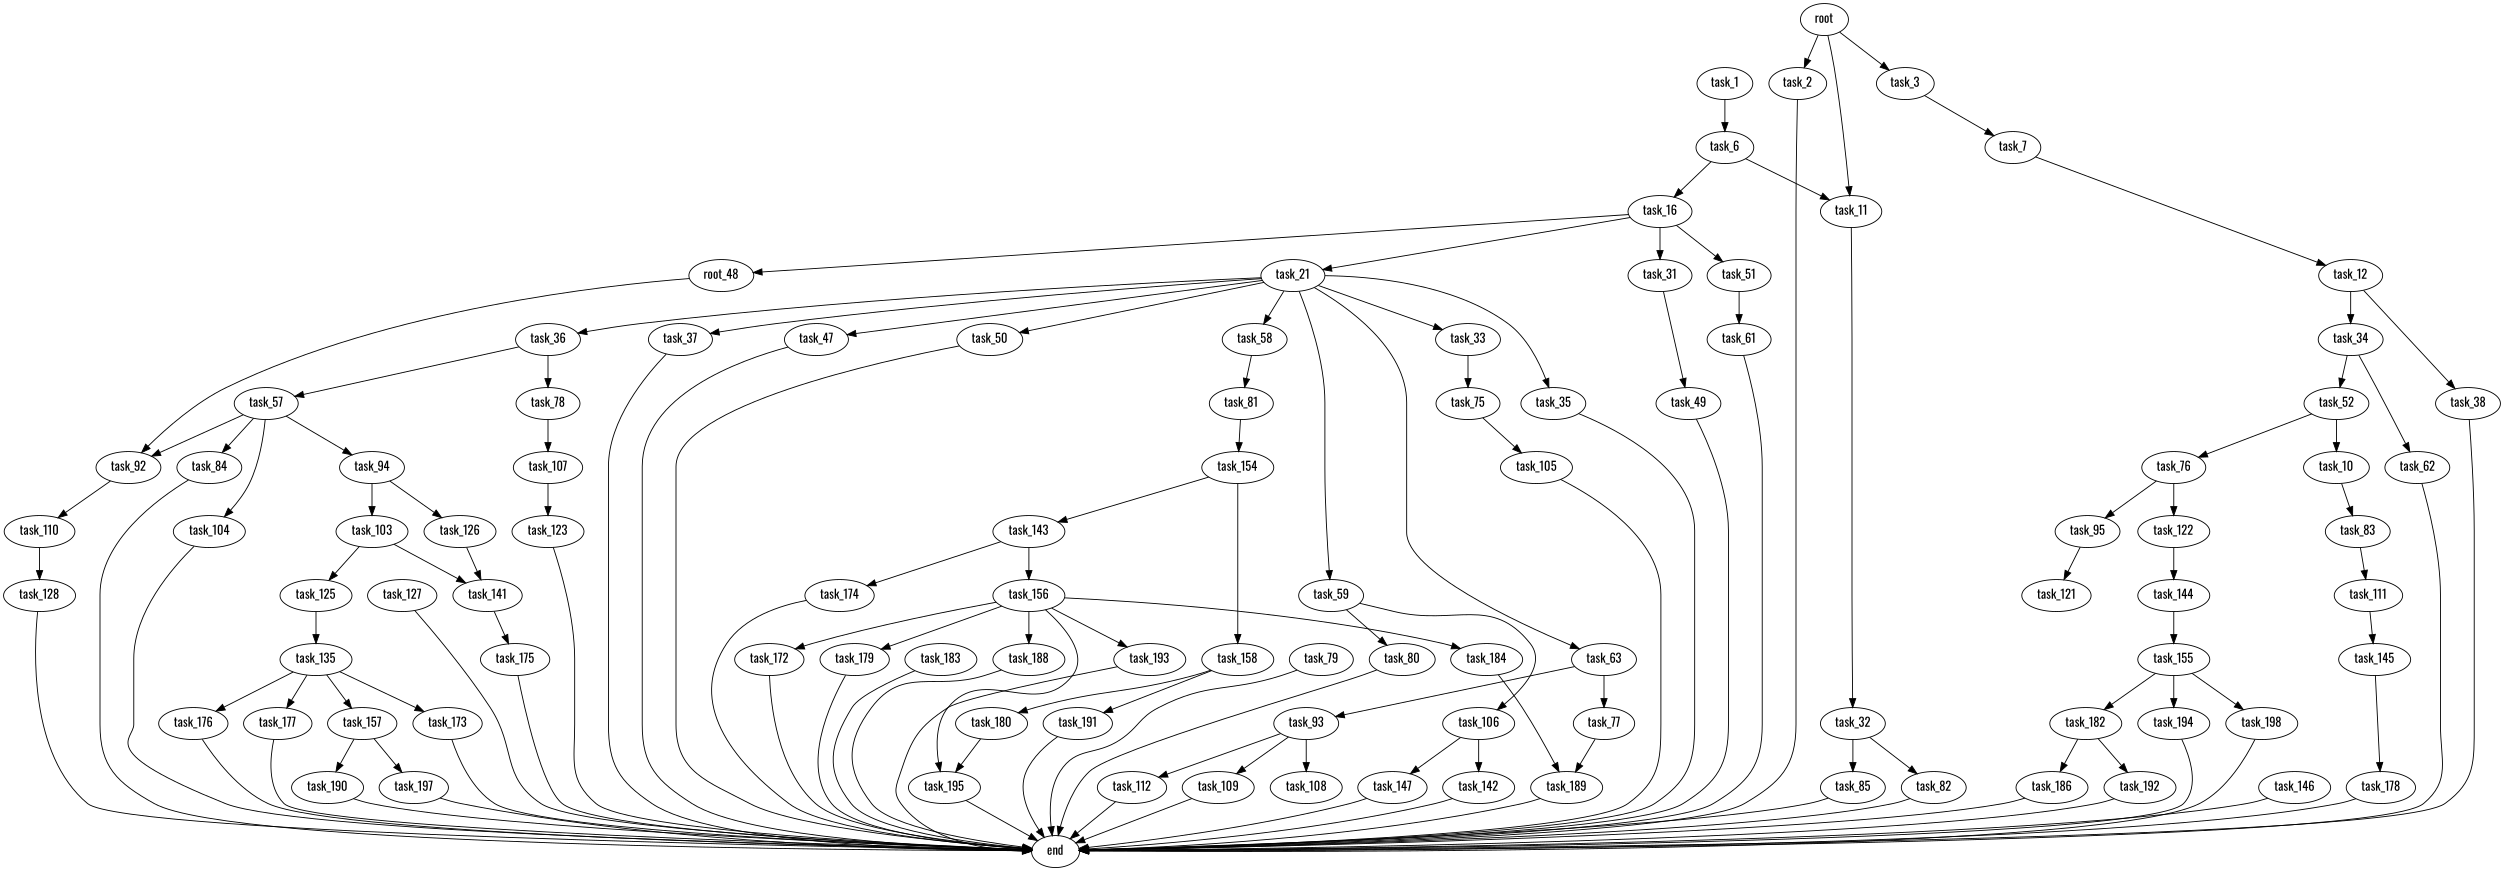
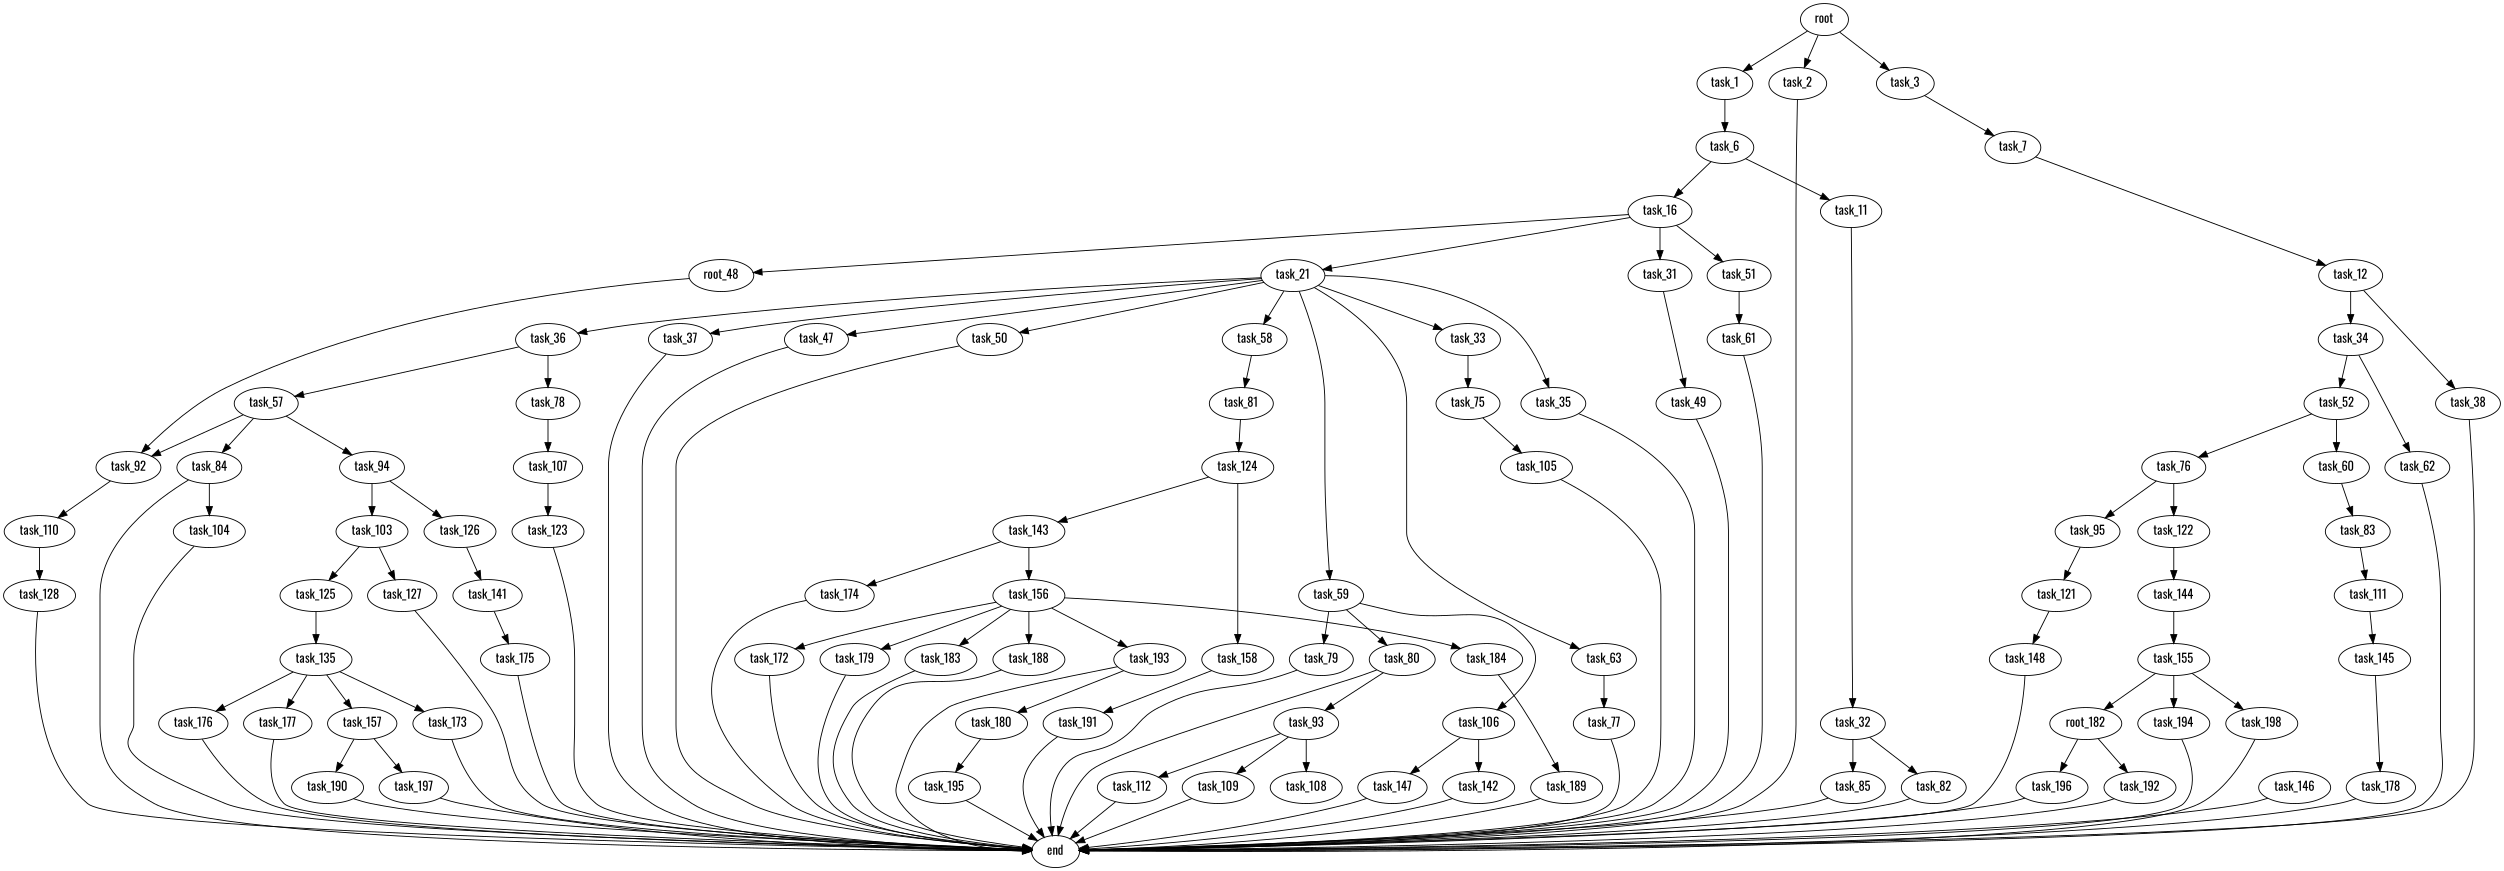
  digraph {
    fontname=Oswald
    node [fontname=Oswald]
    edge [fontname=Oswald]
    root
    task_1
    task_2
    task_3
    task_6
    end
    task_7
    task_11
    task_16
    task_12
    task_32
    task_21
    task_31
    n14 [label=root_48]
    task_51
    task_34
    task_38
    task_82
    task_85
    task_33
    task_35
    task_36
    task_37
    task_47
    task_50
    task_58
    task_59
    task_63
    task_49
    task_92
    task_61
    task_52
    task_62
-   task_60 [label=task_10]
+   task_60
    task_76
    task_75
    task_57
    task_78
    task_81
    task_79
    task_80
    task_106
    task_77
    task_93
    task_110
    task_105
    task_84
    task_94
    task_104
    task_107
-   task_124 [label=task_154]
+   task_124
    task_142
    task_147
    task_108
    task_109
    task_112
    task_83
    task_95
    task_122
    task_103
    task_126
    task_123
    task_128
    task_111
    task_121
    task_144
    task_125
    task_127
    task_141
    task_143
    task_158
    task_145
+   task_148
    task_155
    task_156
    task_174
    task_180
    task_191
    task_178
    task_135
    task_175
    task_157
    task_173
    task_176
    task_177
-   task_182
+   task_182 [label=root_182]
    task_194
    task_198
    task_172
    task_179
    task_183
    task_184
    task_188
    task_193
    task_195
    task_146
    task_190
    task_197
    task_189
    task_192
-   task_196 [label=task_186]
-   root -> task_11
+   task_196
+   root -> task_1
    root -> task_2
    root -> task_3
    task_1 -> task_6
    task_2 -> end
    task_3 -> task_7
    task_6 -> task_11
    task_6 -> task_16
    task_7 -> task_12
    task_11 -> task_32
    task_16 -> task_21
    task_16 -> task_31
    task_16 -> n14
    task_16 -> task_51
    task_12 -> task_34
    task_12 -> task_38
    task_32 -> task_82
    task_32 -> task_85
    task_21 -> task_33
    task_21 -> task_35
    task_21 -> task_36
    task_21 -> task_37
    task_21 -> task_47
    task_21 -> task_50
    task_21 -> task_58
    task_21 -> task_59
    task_21 -> task_63
    task_31 -> task_49
    n14 -> task_92
    task_51 -> task_61
    task_34 -> task_52
    task_34 -> task_62
    task_38 -> end
    task_82 -> end
    task_85 -> end
    task_33 -> task_75
    task_35 -> end
    task_36 -> task_57
    task_36 -> task_78
    task_37 -> end
    task_47 -> end
    task_50 -> end
    task_58 -> task_81
+   task_59 -> task_79
    task_59 -> task_80
    task_59 -> task_106
    task_63 -> task_77
-   task_63 -> task_93
+   task_80 -> task_93
    task_49 -> end
    task_92 -> task_110
    task_61 -> end
    task_52 -> task_60
    task_52 -> task_76
    task_62 -> end
    task_60 -> task_83
    task_76 -> task_95
    task_76 -> task_122
    task_75 -> task_105
    task_57 -> task_92
    task_57 -> task_84
    task_57 -> task_94
-   task_57 -> task_104
+   task_84 -> task_104
    task_78 -> task_107
    task_81 -> task_124
    task_79 -> end
    task_80 -> end
    task_106 -> task_142
    task_106 -> task_147
-   task_77 -> task_189
+   task_77 -> end
    task_93 -> task_108
    task_93 -> task_109
    task_93 -> task_112
    task_110 -> task_128
    task_105 -> end
    task_84 -> end
    task_94 -> task_103
    task_94 -> task_126
    task_104 -> end
    task_107 -> task_123
    task_124 -> task_143
    task_124 -> task_158
    task_142 -> end
    task_147 -> end
    task_109 -> end
    task_112 -> end
    task_83 -> task_111
    task_95 -> task_121
    task_122 -> task_144
    task_103 -> task_125
-   task_103 -> task_141
+   task_103 -> task_127
    task_126 -> task_141
    task_123 -> end
    task_128 -> end
    task_111 -> task_145
+   task_121 -> task_148
    task_144 -> task_155
    task_125 -> task_135
    task_127 -> end
    task_141 -> task_175
    task_143 -> task_156
    task_143 -> task_174
-   task_158 -> task_180
+   task_193 -> task_180
    task_158 -> task_191
    task_145 -> task_178
+   task_148 -> end
    task_155 -> task_182
    task_155 -> task_194
    task_155 -> task_198
    task_156 -> task_172
    task_156 -> task_179
-   task_156 -> task_195
+   task_156 -> task_183
    task_156 -> task_184
    task_156 -> task_188
    task_156 -> task_193
    task_174 -> end
    task_180 -> task_195
    task_191 -> end
    task_178 -> end
    task_135 -> task_157
    task_135 -> task_173
    task_135 -> task_176
    task_135 -> task_177
    task_175 -> end
    task_157 -> task_190
    task_157 -> task_197
    task_173 -> end
    task_176 -> end
    task_177 -> end
    task_182 -> task_192
    task_182 -> task_196
    task_194 -> end
    task_198 -> end
    task_172 -> end
    task_179 -> end
    task_183 -> end
    task_184 -> task_189
    task_188 -> end
    task_193 -> end
    task_195 -> end
    task_146 -> end
    task_190 -> end
    task_197 -> end
    task_189 -> end
    task_192 -> end
    task_196 -> end
  }
